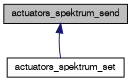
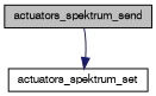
  digraph {
    rankdir=TB
    node [color=black fontname=FreeSans fontsize=10 shape=record style=filled]
    n1 [fillcolor=grey75 fontcolor=black height=0.2 label=actuators_spektrum_send width=0.4]
    n2 [fillcolor=white height=0.2 label=actuators_spektrum_set width=0.4]
-   n1 -> n2 [color=midnightblue dir=back fontname=FreeSans fontsize=10 labelfontname=FreeSans labelfontsize=10 style=solid]
+   n2 -> n1 [color=midnightblue dir=back fontname=FreeSans fontsize=10 labelfontname=FreeSans labelfontsize=10 style=solid]
  }
